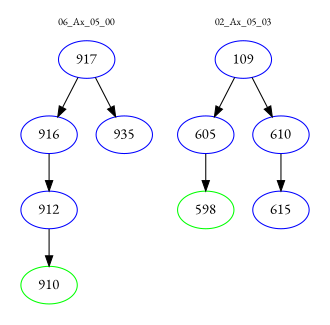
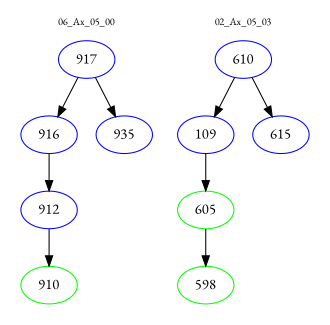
  digraph {
    fontname="EB Garamond"
    node [color=blue fontname="EB Garamond"]
    edge [color=black fontname="EB Garamond"]
    n1 [label=916]
    n2 [label=912]
    n3 [label=917]
    n4 [color=green label=910]
    n5 [label=935]
    n6 [label=109]
-   n7 [label=605]
+   n7 [color=green label=605]
    n8 [label=610]
    n9 [color=green label=598]
    n10 [label=615]
    subgraph cluster_1 {
      color=white
      fontsize=10
      label="06_Ax_05_00"
      n1
      n2
      n3
      n4
      n5
    }
    subgraph cluster_2 {
      color=white
      fontsize=10
      label="02_Ax_05_03"
      n6
      n7
      n8
      n9
      n10
    }
    n1 -> n2
    n2 -> n4
    n3 -> n1
    n3 -> n5
    n6 -> n7
-   n6 -> n8
+   n8 -> n6
    n7 -> n9
    n8 -> n10
  }
